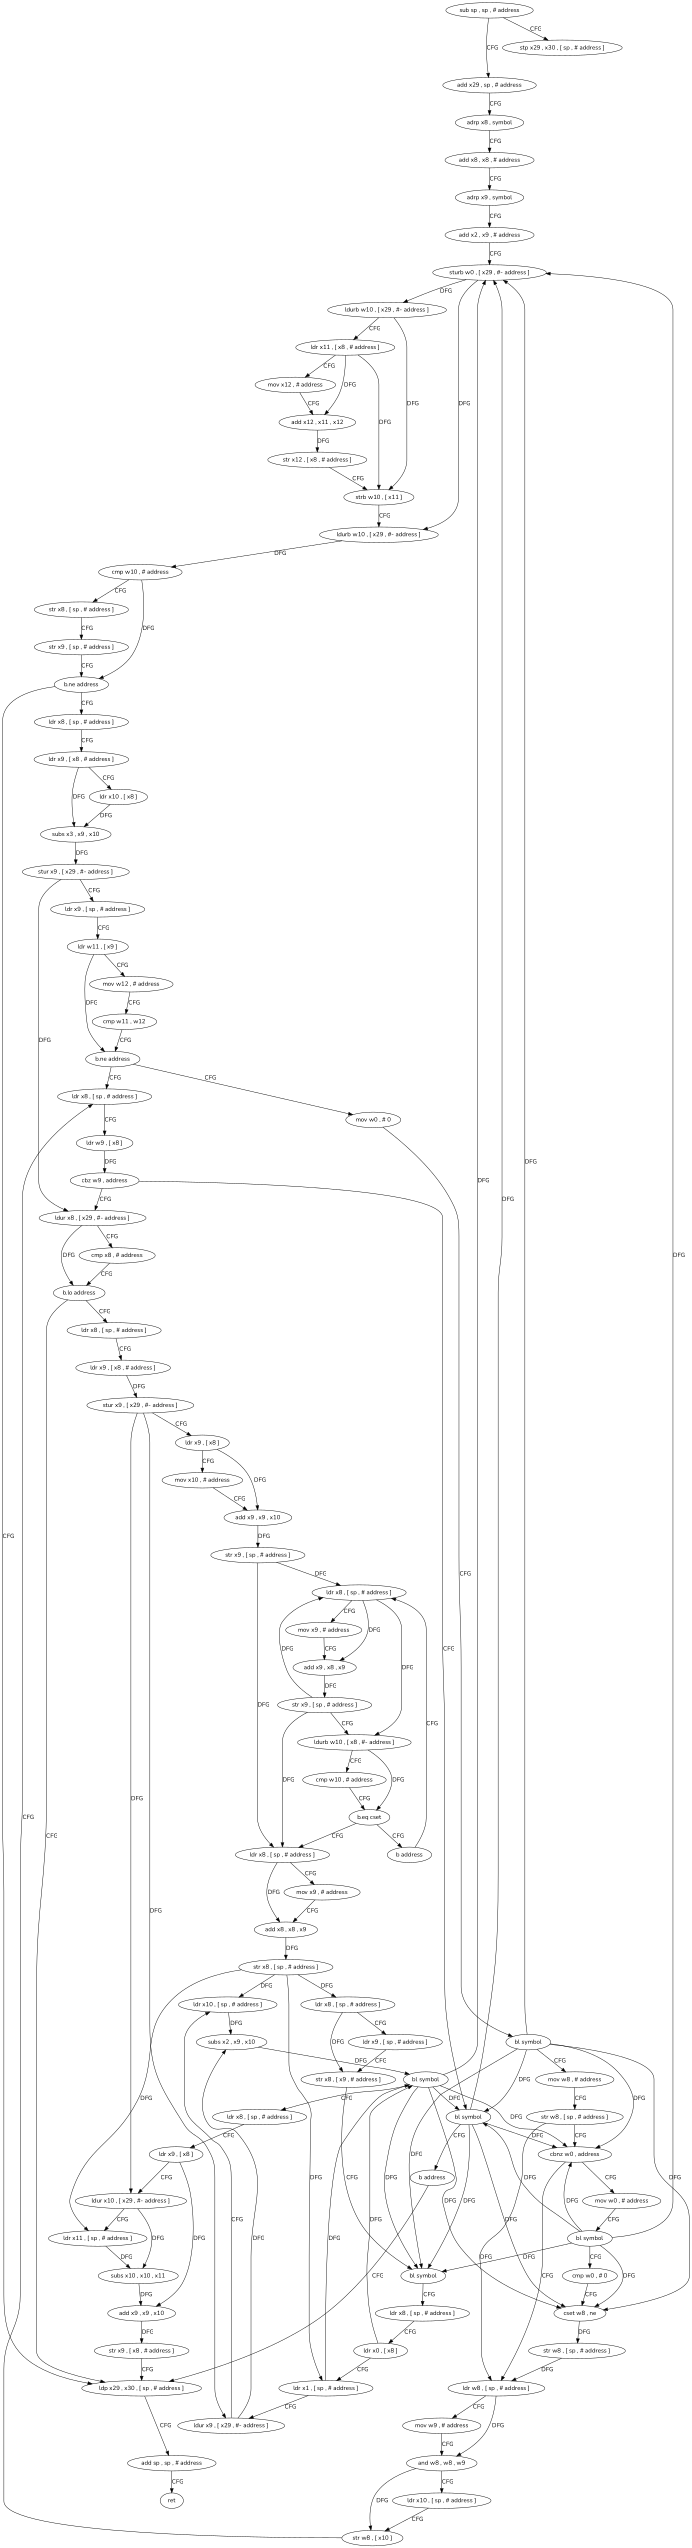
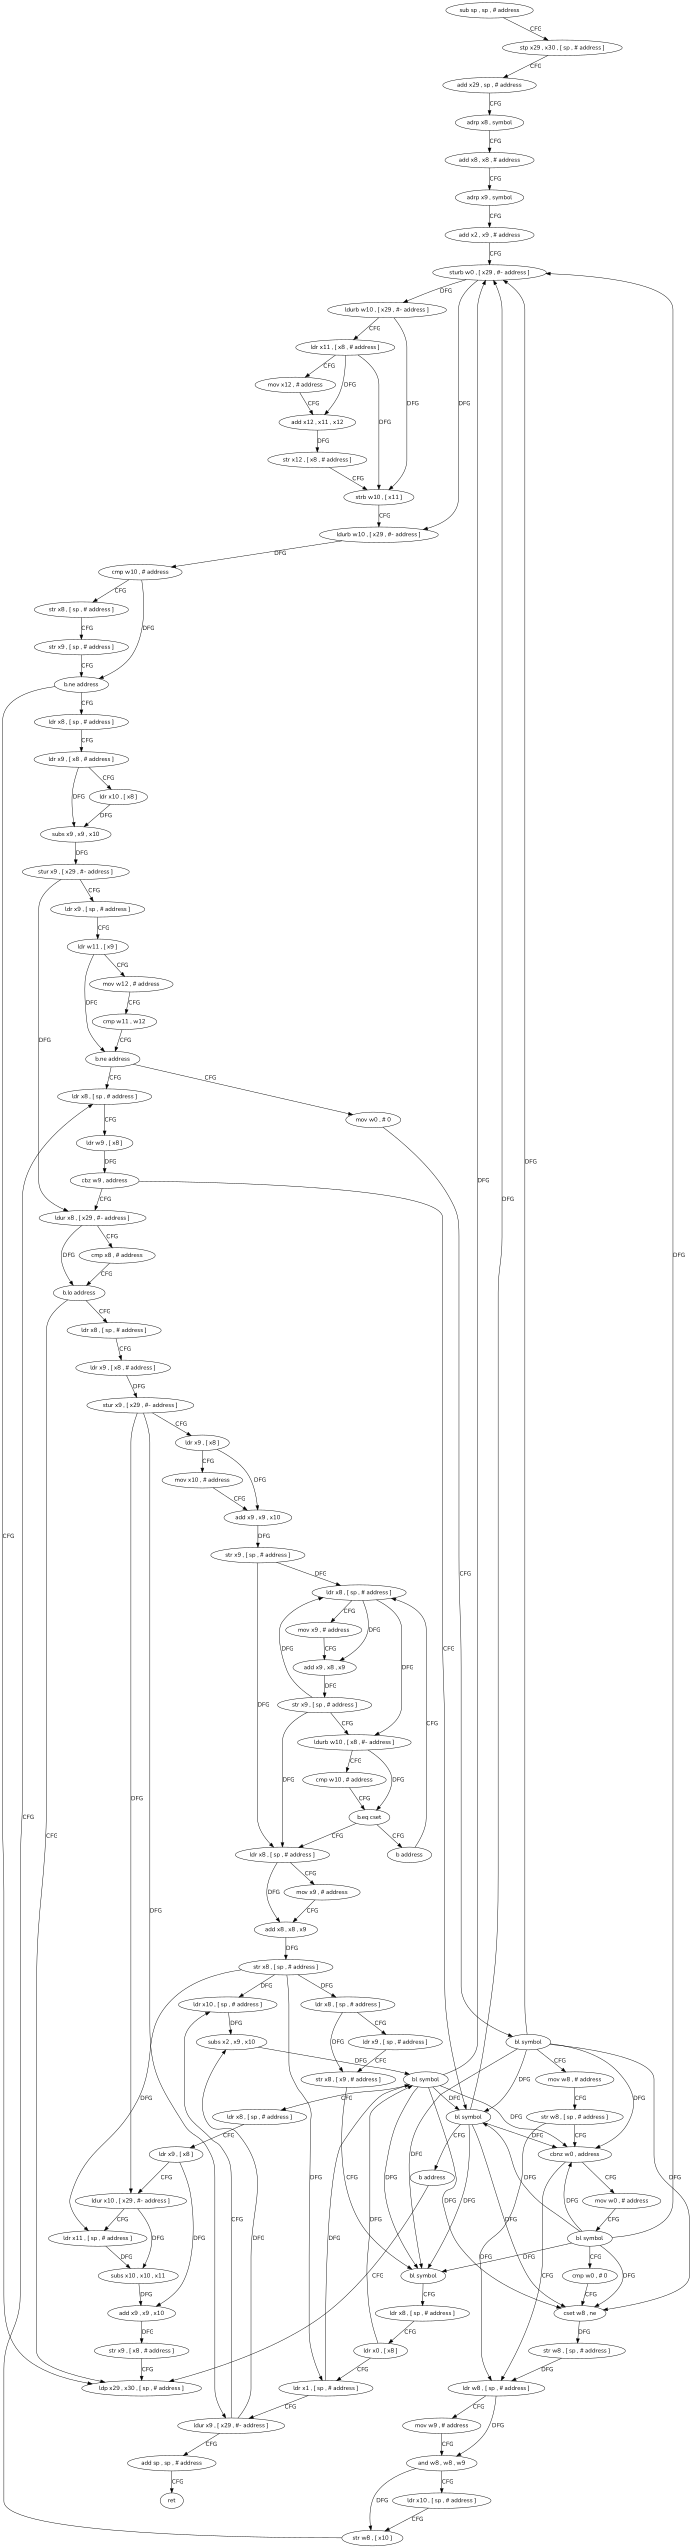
  digraph {
    fontname=Nunito
    node [fontname=Nunito]
    edge [fontname=Nunito]
    n1 [label="sub sp , sp , # address"]
    n2 [label="stp x29 , x30 , [ sp , # address ]"]
    n3 [label="add x29 , sp , # address"]
    n4 [label="adrp x8 , symbol"]
    n5 [label="add x8 , x8 , # address"]
    n6 [label="adrp x9 , symbol"]
    n7 [label="add x2 , x9 , # address"]
    n8 [label="sturb w0 , [ x29 , #- address ]"]
    n9 [label="ldurb w10 , [ x29 , #- address ]"]
    n10 [label="ldurb w10 , [ x29 , #- address ]"]
    n11 [label="ldr x11 , [ x8 , # address ]"]
    n12 [label="strb w10 , [ x11 ]"]
    n13 [label="cmp w10 , # address"]
    n14 [label="mov x12 , # address"]
    n15 [label="add x12 , x11 , x12"]
    n16 [label="str x12 , [ x8 , # address ]"]
    n17 [label="str x8 , [ sp , # address ]"]
    n18 [label="b.ne address"]
    n19 [label="str x9 , [ sp , # address ]"]
    n20 [label="ldp x29 , x30 , [ sp , # address ]"]
    n21 [label="ldr x8 , [ sp , # address ]"]
    n22 [label="add sp , sp , # address"]
    n23 [label="ldr x9 , [ x8 , # address ]"]
    n24 [label=ret]
    n25 [label="ldr x10 , [ x8 ]"]
-   n26 [label="subs x3 , x9 , x10"]
+   n26 [label="subs x9 , x9 , x10"]
    n27 [label="stur x9 , [ x29 , #- address ]"]
    n28 [label="ldr x9 , [ sp , # address ]"]
    n29 [label="ldur x8 , [ x29 , #- address ]"]
    n30 [label="ldr w11 , [ x9 ]"]
    n31 [label="cmp x8 , # address"]
    n32 [label="b.lo address"]
    n33 [label="mov w12 , # address"]
    n34 [label="b.ne address"]
    n35 [label="cmp w11 , w12"]
    n36 [label="ldr x8 , [ sp , # address ]"]
    n37 [label="mov w0 , # 0"]
    n38 [label="ldr w9 , [ x8 ]"]
    n39 [label="bl symbol"]
    n40 [label="cbz w9 , address"]
    n41 [label="bl symbol"]
    n42 [label="cbnz w0 , address"]
    n43 [label="cset w8 , ne"]
    n44 [label="bl symbol"]
    n45 [label="mov w8 , # address"]
    n46 [label="b address"]
    n47 [label="ldr x8 , [ sp , # address ]"]
    n48 [label="ldr w8 , [ sp , # address ]"]
    n49 [label="mov w0 , # address"]
    n50 [label="str w8 , [ sp , # address ]"]
    n51 [label="ldr x8 , [ sp , # address ]"]
    n52 [label="str w8 , [ sp , # address ]"]
    n53 [label="mov w9 , # address"]
    n54 [label="and w8 , w8 , w9"]
    n55 [label="bl symbol"]
    n56 [label="ldr x10 , [ sp , # address ]"]
    n57 [label="str w8 , [ x10 ]"]
    n58 [label="cmp w0 , # 0"]
    n59 [label="ldr x9 , [ x8 , # address ]"]
    n60 [label="stur x9 , [ x29 , #- address ]"]
    n61 [label="ldr x9 , [ x8 ]"]
    n62 [label="ldur x9 , [ x29 , #- address ]"]
    n63 [label="ldur x10 , [ x29 , #- address ]"]
    n64 [label="mov x10 , # address"]
    n65 [label="add x9 , x9 , x10"]
    n66 [label="ldr x10 , [ sp , # address ]"]
    n67 [label="subs x2 , x9 , x10"]
    n68 [label="ldr x11 , [ sp , # address ]"]
    n69 [label="subs x10 , x10 , x11"]
    n70 [label="str x9 , [ sp , # address ]"]
    n71 [label="ldr x8 , [ sp , # address ]"]
    n72 [label="ldr x8 , [ sp , # address ]"]
    n73 [label="mov x9 , # address"]
    n74 [label="add x9 , x8 , x9"]
    n75 [label="ldurb w10 , [ x8 , #- address ]"]
    n76 [label="mov x9 , # address"]
    n77 [label="add x8 , x8 , x9"]
    n78 [label="str x9 , [ sp , # address ]"]
    n79 [label="cmp w10 , # address"]
    n80 [label="b.eq cset"]
    n81 [label="str x8 , [ sp , # address ]"]
    n82 [label="ldr x8 , [ sp , # address ]"]
    n83 [label="ldr x1 , [ sp , # address ]"]
    n84 [label="ldr x9 , [ sp , # address ]"]
    n85 [label="str x8 , [ x9 , # address ]"]
    n86 [label="bl symbol"]
    n87 [label="ldr x0 , [ x8 ]"]
    n88 [label="ldr x8 , [ sp , # address ]"]
    n89 [label="ldr x9 , [ x8 ]"]
    n90 [label="add x9 , x9 , x10"]
    n91 [label="str x9 , [ x8 , # address ]"]
    n92 [label="b address"]
    n1 -> n2 [label=CFG]
-   n1 -> n3 [label=CFG]
+   n2 -> n3 [label=CFG]
    n3 -> n4 [label=CFG]
    n4 -> n5 [label=CFG]
    n5 -> n6 [label=CFG]
    n6 -> n7 [label=CFG]
    n7 -> n8 [label=CFG]
    n8 -> n9 [label=DFG]
    n8 -> n10 [label=DFG]
    n9 -> n11 [label=CFG]
    n9 -> n12 [label=DFG]
    n10 -> n13 [label=DFG]
    n11 -> n12 [label=DFG]
    n11 -> n14 [label=CFG]
    n11 -> n15 [label=DFG]
    n12 -> n10 [label=CFG]
    n13 -> n17 [label=CFG]
    n13 -> n18 [label=DFG]
    n14 -> n15 [label=CFG]
    n15 -> n16 [label=DFG]
    n16 -> n12 [label=CFG]
    n17 -> n19 [label=CFG]
    n18 -> n20 [label=CFG]
    n18 -> n21 [label=CFG]
    n19 -> n18 [label=CFG]
-   n20 -> n22 [label=CFG]
+   n62 -> n22 [label=CFG]
    n21 -> n23 [label=CFG]
    n22 -> n24 [label=CFG]
    n23 -> n25 [label=CFG]
    n23 -> n26 [label=DFG]
    n25 -> n26 [label=DFG]
    n26 -> n27 [label=DFG]
    n27 -> n28 [label=CFG]
    n27 -> n29 [label=DFG]
    n28 -> n30 [label=CFG]
    n29 -> n31 [label=CFG]
    n29 -> n32 [label=DFG]
    n30 -> n33 [label=CFG]
    n30 -> n34 [label=DFG]
    n31 -> n32 [label=CFG]
    n32 -> n20 [label=CFG]
    n32 -> n47 [label=CFG]
    n33 -> n35 [label=CFG]
    n34 -> n36 [label=CFG]
    n34 -> n37 [label=CFG]
    n35 -> n34 [label=CFG]
    n36 -> n38 [label=CFG]
    n37 -> n39 [label=CFG]
    n38 -> n40 [label=DFG]
    n39 -> n8 [label=DFG]
    n39 -> n41 [label=DFG]
    n39 -> n42 [label=DFG]
    n39 -> n43 [label=DFG]
    n39 -> n44 [label=DFG]
    n39 -> n45 [label=CFG]
    n40 -> n29 [label=CFG]
    n40 -> n41 [label=CFG]
    n41 -> n8 [label=DFG]
    n41 -> n42 [label=DFG]
    n41 -> n43 [label=DFG]
    n41 -> n44 [label=DFG]
    n41 -> n46 [label=CFG]
    n42 -> n48 [label=CFG]
    n42 -> n49 [label=CFG]
    n43 -> n50 [label=DFG]
    n44 -> n51 [label=CFG]
    n45 -> n52 [label=CFG]
    n46 -> n20 [label=CFG]
    n47 -> n59 [label=CFG]
    n48 -> n53 [label=CFG]
    n48 -> n54 [label=DFG]
    n49 -> n55 [label=CFG]
    n50 -> n48 [label=DFG]
    n51 -> n87 [label=CFG]
    n52 -> n42 [label=CFG]
    n52 -> n48 [label=DFG]
    n53 -> n54 [label=CFG]
    n54 -> n56 [label=CFG]
    n54 -> n57 [label=DFG]
    n55 -> n8 [label=DFG]
    n55 -> n41 [label=DFG]
    n55 -> n42 [label=DFG]
    n55 -> n43 [label=DFG]
    n55 -> n44 [label=DFG]
    n55 -> n58 [label=CFG]
    n56 -> n57 [label=CFG]
    n57 -> n36 [label=CFG]
    n58 -> n43 [label=CFG]
    n59 -> n60 [label=DFG]
    n60 -> n61 [label=CFG]
    n60 -> n62 [label=DFG]
    n60 -> n63 [label=DFG]
    n61 -> n64 [label=CFG]
    n61 -> n65 [label=DFG]
    n62 -> n66 [label=CFG]
    n62 -> n67 [label=DFG]
    n63 -> n68 [label=CFG]
    n63 -> n69 [label=DFG]
    n64 -> n65 [label=CFG]
    n65 -> n70 [label=DFG]
    n66 -> n67 [label=DFG]
    n67 -> n86 [label=DFG]
    n68 -> n69 [label=DFG]
    n69 -> n90 [label=DFG]
    n70 -> n71 [label=DFG]
    n70 -> n72 [label=DFG]
    n71 -> n73 [label=CFG]
    n71 -> n74 [label=DFG]
    n71 -> n75 [label=DFG]
    n72 -> n76 [label=CFG]
    n72 -> n77 [label=DFG]
    n73 -> n74 [label=CFG]
    n74 -> n78 [label=DFG]
    n75 -> n79 [label=CFG]
    n75 -> n80 [label=DFG]
    n76 -> n77 [label=CFG]
    n77 -> n81 [label=DFG]
    n78 -> n71 [label=DFG]
    n78 -> n72 [label=DFG]
    n78 -> n75 [label=CFG]
    n79 -> n80 [label=CFG]
    n80 -> n72 [label=CFG]
    n80 -> n92 [label=CFG]
    n81 -> n66 [label=DFG]
    n81 -> n68 [label=DFG]
    n81 -> n82 [label=DFG]
    n81 -> n83 [label=DFG]
    n82 -> n84 [label=CFG]
    n82 -> n85 [label=DFG]
    n83 -> n62 [label=CFG]
    n83 -> n86 [label=DFG]
    n84 -> n85 [label=CFG]
    n85 -> n44 [label=CFG]
    n86 -> n8 [label=DFG]
    n86 -> n41 [label=DFG]
    n86 -> n42 [label=DFG]
    n86 -> n43 [label=DFG]
    n86 -> n44 [label=DFG]
    n86 -> n88 [label=CFG]
    n87 -> n83 [label=CFG]
    n87 -> n86 [label=DFG]
    n88 -> n89 [label=CFG]
    n89 -> n63 [label=CFG]
    n89 -> n90 [label=DFG]
    n90 -> n91 [label=DFG]
    n91 -> n20 [label=CFG]
    n92 -> n71 [label=CFG]
  }
